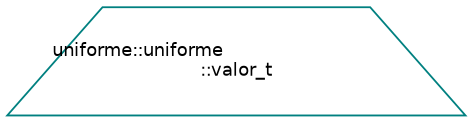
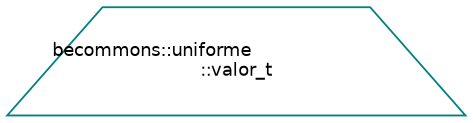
  digraph {
    rankdir=LR
-   n1 [color=teal fillcolor=white fontname=Helvetica fontsize=10 height=0.2 label="uniforme::uniforme\l::valor_t" shape=trapezium style=filled width=0.4]
+   n1 [color=teal fillcolor=white fontname=Helvetica fontsize=10 height=0.2 label="becommons::uniforme\l::valor_t" shape=trapezium style=filled width=0.4]
  }
